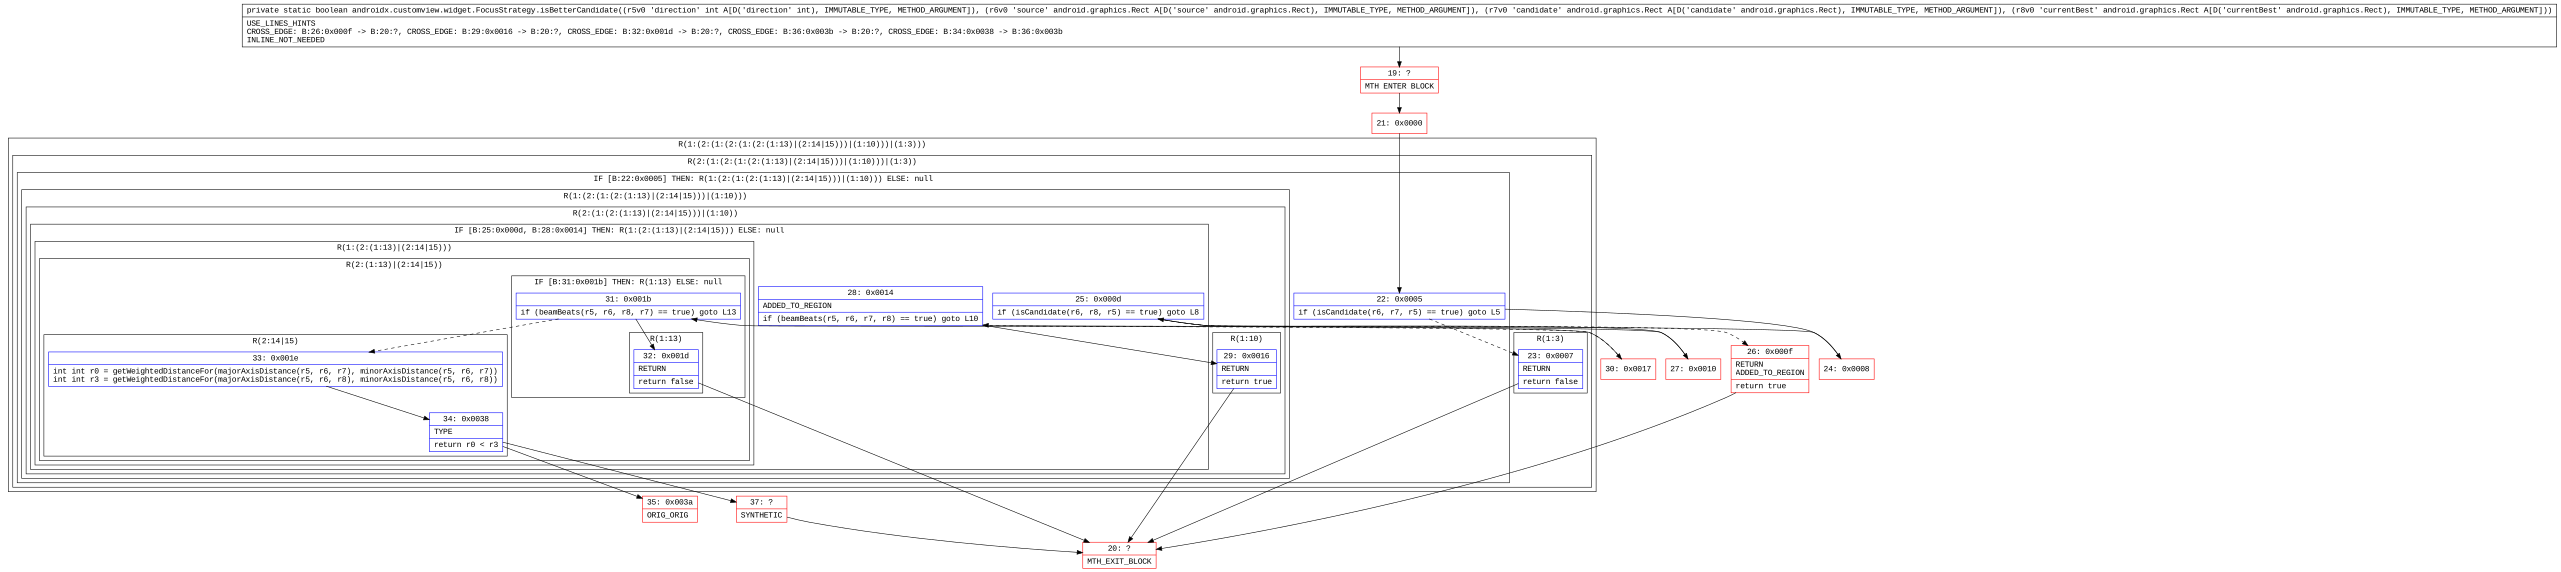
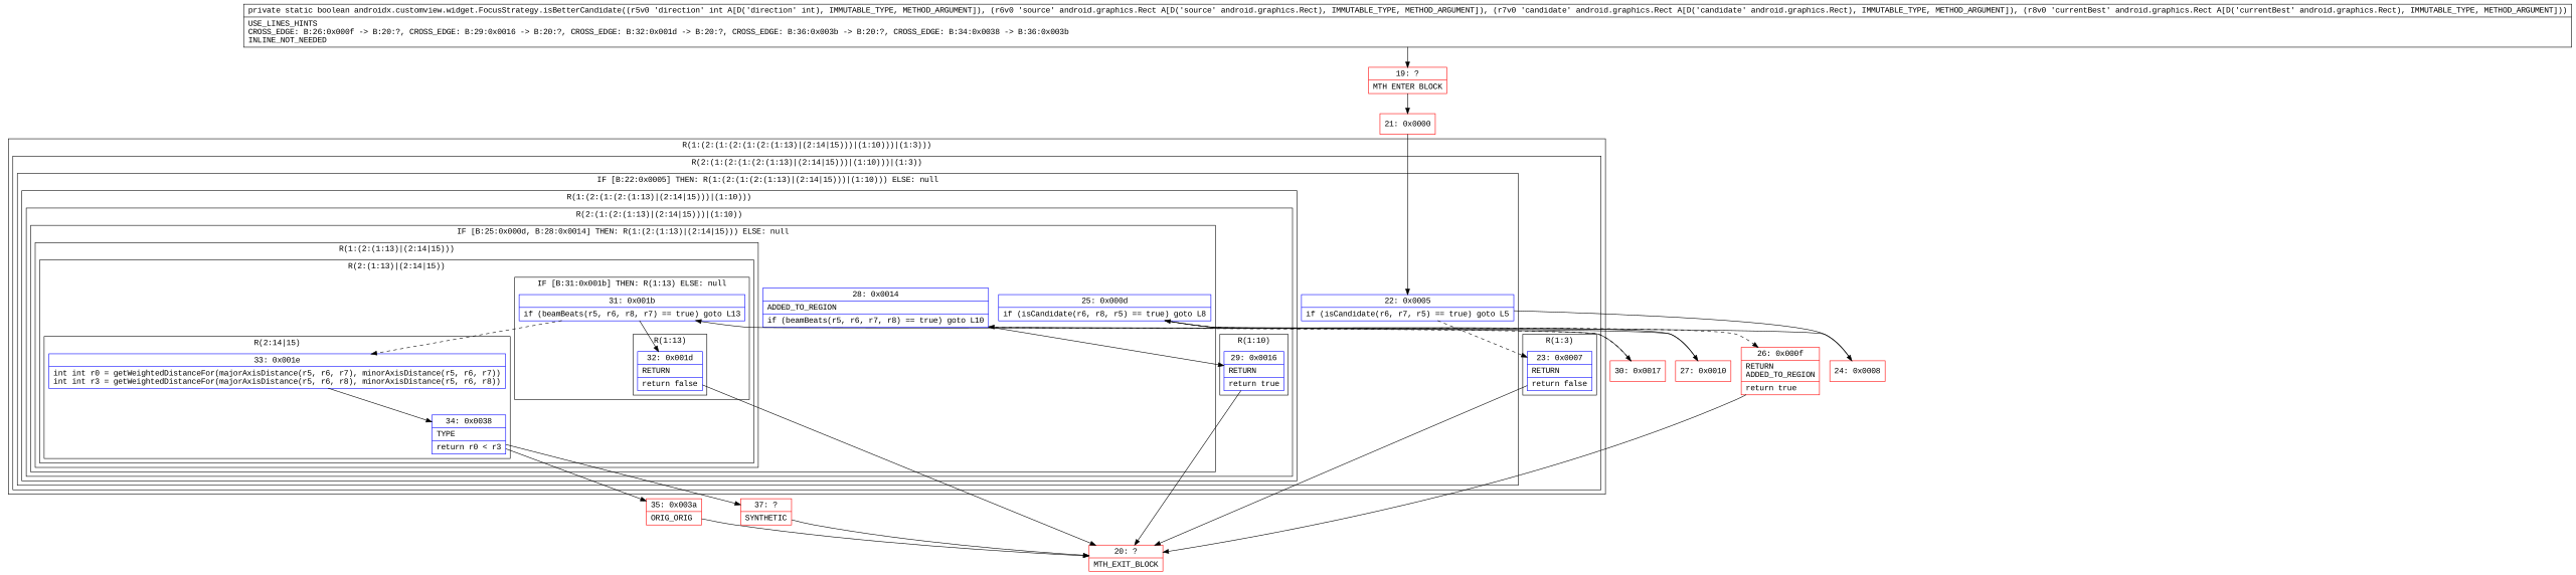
  digraph {
    fontname="Liberation Mono"
    node [color=blue fontname="Liberation Mono" shape=record]
    edge [fontname="Liberation Mono"]
    n1 [label="{32\:\ 0x001d|RETURN\l|return false\l}"]
    n2 [label="{31\:\ 0x001b|if (beamBeats(r5, r6, r8, r7) == true) goto L13\l}"]
    n3 [label="{33\:\ 0x001e|int int r0 = getWeightedDistanceFor(majorAxisDistance(r5, r6, r7), minorAxisDistance(r5, r6, r7))\lint int r3 = getWeightedDistanceFor(majorAxisDistance(r5, r6, r8), minorAxisDistance(r5, r6, r8))\l}"]
    n4 [label="{34\:\ 0x0038|TYPE\l|return r0 \< r3\l}"]
    n5 [label="{25\:\ 0x000d|if (isCandidate(r6, r8, r5) == true) goto L8\l}"]
    n6 [label="{28\:\ 0x0014|ADDED_TO_REGION\l|if (beamBeats(r5, r6, r7, r8) == true) goto L10\l}"]
    n7 [label="{29\:\ 0x0016|RETURN\l|return true\l}"]
    n8 [label="{22\:\ 0x0005|if (isCandidate(r6, r7, r5) == true) goto L5\l}"]
    n9 [label="{23\:\ 0x0007|RETURN\l|return false\l}"]
    n10 [color=red label="{20\:\ ?|MTH_EXIT_BLOCK\l}"]
    n11 [color=red label="{35\:\ 0x003a|ORIG_ORIG\l}"]
    n12 [color=red label="{37\:\ ?|SYNTHETIC\l}"]
    n13 [color=red label="{26\:\ 0x000f|RETURN\lADDED_TO_REGION\l|return true\l}"]
    n14 [color=red label="{27\:\ 0x0010}"]
    n15 [color=red label="{30\:\ 0x0017}"]
    n16 [color=red label="{24\:\ 0x0008}"]
    n17 [color=red label="{19\:\ ?|MTH_ENTER_BLOCK\l}"]
    n18 [color=red label="{21\:\ 0x0000}"]
    n19 [label="{private static boolean androidx.customview.widget.FocusStrategy.isBetterCandidate((r5v0 'direction' int A[D('direction' int), IMMUTABLE_TYPE, METHOD_ARGUMENT]), (r6v0 'source' android.graphics.Rect A[D('source' android.graphics.Rect), IMMUTABLE_TYPE, METHOD_ARGUMENT]), (r7v0 'candidate' android.graphics.Rect A[D('candidate' android.graphics.Rect), IMMUTABLE_TYPE, METHOD_ARGUMENT]), (r8v0 'currentBest' android.graphics.Rect A[D('currentBest' android.graphics.Rect), IMMUTABLE_TYPE, METHOD_ARGUMENT]))  | USE_LINES_HINTS\lCROSS_EDGE: B:26:0x000f \-\> B:20:?, CROSS_EDGE: B:29:0x0016 \-\> B:20:?, CROSS_EDGE: B:32:0x001d \-\> B:20:?, CROSS_EDGE: B:36:0x003b \-\> B:20:?, CROSS_EDGE: B:34:0x0038 \-\> B:36:0x003b\lINLINE_NOT_NEEDED\l}" color=""]
    subgraph cluster_1 {
      label="R(1:(2:(1:(2:(1:(2:(1:13)|(2:14|15)))|(1:10)))|(1:3)))"
      subgraph cluster_2 {
        label="R(2:(1:(2:(1:(2:(1:13)|(2:14|15)))|(1:10)))|(1:3))"
        subgraph cluster_3 {
          label="IF [B:22:0x0005] THEN: R(1:(2:(1:(2:(1:13)|(2:14|15)))|(1:10))) ELSE: null"
          n8
          subgraph cluster_4 {
            label="R(1:(2:(1:(2:(1:13)|(2:14|15)))|(1:10)))"
            subgraph cluster_5 {
              label="R(2:(1:(2:(1:13)|(2:14|15)))|(1:10))"
              subgraph cluster_6 {
                label="IF [B:25:0x000d, B:28:0x0014] THEN: R(1:(2:(1:13)|(2:14|15))) ELSE: null"
                n5
                n6
                subgraph cluster_7 {
                  label="R(1:(2:(1:13)|(2:14|15)))"
                  subgraph cluster_8 {
                    label="R(2:(1:13)|(2:14|15))"
                    subgraph cluster_9 {
                      label="IF [B:31:0x001b] THEN: R(1:13) ELSE: null"
                      n2
                      subgraph cluster_10 {
                        label="R(1:13)"
                        n1
                      }
                    }
                    subgraph cluster_11 {
                      label="R(2:14|15)"
                      n3
                      n4
                    }
                  }
                }
              }
              subgraph cluster_12 {
                label="R(1:10)"
                n7
              }
            }
          }
        }
        subgraph cluster_13 {
          label="R(1:3)"
          n9
        }
      }
    }
    n1 -> n10
    n2 -> n1
    n2 -> n3 [style=dashed]
    n3 -> n4
    n4 -> n11
    n4 -> n12
    n5 -> n13 [style=dashed]
    n5 -> n14
    n6 -> n7
    n6 -> n15 [style=dashed]
    n7 -> n10
    n8 -> n9 [style=dashed]
    n8 -> n16
    n9 -> n10
+   n11 -> n10
    n12 -> n10
    n13 -> n10
    n14 -> n6
    n15 -> n2
    n16 -> n5
    n17 -> n18
    n18 -> n8
    n19 -> n17
  }
